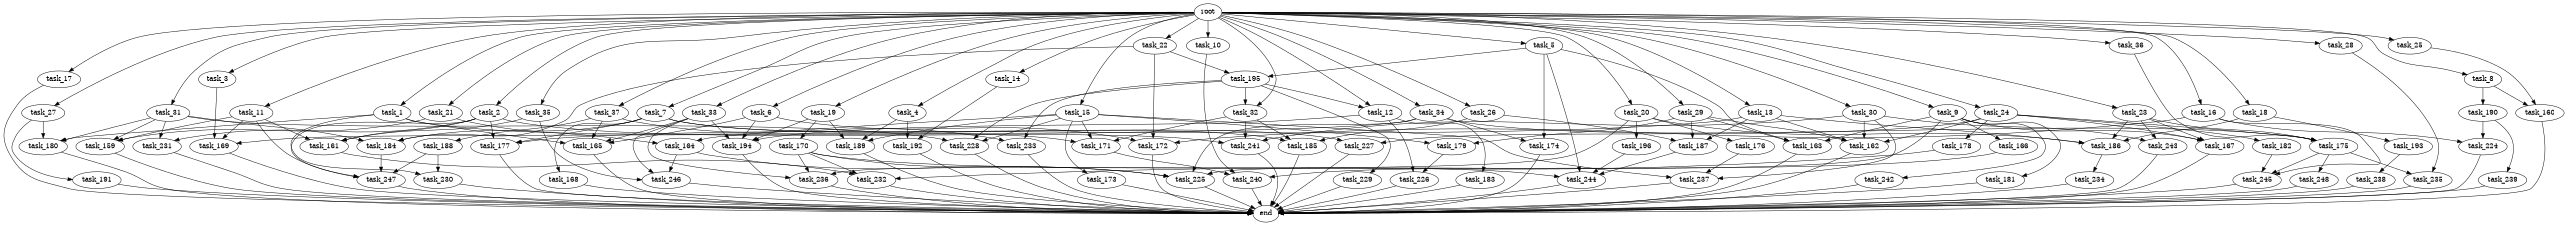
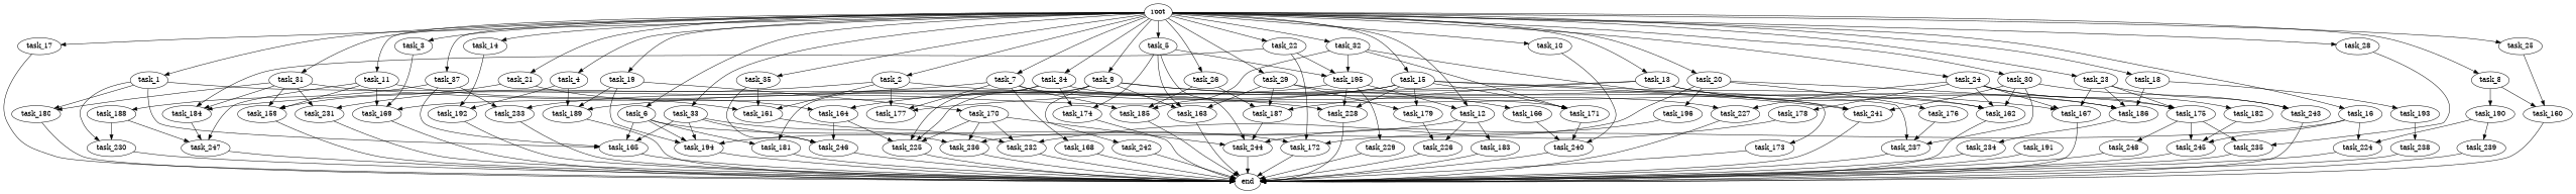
  digraph {
    root
    task_1
    task_2
    task_3
    task_4
    task_5
    task_6
    task_7
    task_8
    task_9
    task_10
    task_11
    task_12
    task_13
    task_14
    task_15
    task_16
    task_17
    task_18
    task_19
    task_20
    task_21
    task_22
    task_23
    task_24
    task_25
    task_26
-   task_27
    task_28
    task_29
    task_30
    task_31
    task_32
    task_33
    task_34
    task_35
-   task_36
    task_37
    task_165
    task_171
    task_180
    task_230
    task_161
    task_177
    task_231
    task_241
    task_247
    task_169
    task_189
    task_192
    task_163
    task_174
    task_195
    task_244
    task_172
    task_181
    task_194
    task_168
    task_184
    task_185
    task_227
    task_160
    task_190
    task_166
    task_167
    task_225
    task_242
    task_240
    task_159
    task_183
    task_226
    task_162
    task_186
    task_187
    task_164
    task_173
    task_179
    task_228
    task_237
    task_224
    task_245
    end
    task_193
    task_170
    task_176
    task_196
    task_236
    task_175
    task_243
    task_178
    task_182
    task_191
    task_235
    task_246
    task_188
    task_233
    task_232
    task_229
    task_239
    task_234
    task_238
    task_248
    root -> task_1
    root -> task_2
    root -> task_3
    root -> task_4
    root -> task_5
    root -> task_6
    root -> task_7
    root -> task_8
    root -> task_9
    root -> task_10
    root -> task_11
    root -> task_12
    root -> task_13
    root -> task_14
    root -> task_15
    root -> task_16
    root -> task_17
    root -> task_18
    root -> task_19
    root -> task_20
    root -> task_21
    root -> task_22
    root -> task_23
    root -> task_24
    root -> task_25
    root -> task_26
-   root -> task_27
    root -> task_28
    root -> task_29
    root -> task_30
    root -> task_31
    root -> task_32
    root -> task_33
    root -> task_34
    root -> task_35
-   root -> task_36
    root -> task_37
    task_1 -> task_165
    task_1 -> task_171
    task_1 -> task_180
    task_1 -> task_230
    task_2 -> task_161
    task_2 -> task_177
    task_2 -> task_231
    task_2 -> task_241
-   task_2 -> task_247
    task_3 -> task_169
    task_4 -> task_189
    task_4 -> task_192
    task_5 -> task_163
    task_5 -> task_174
    task_5 -> task_195
    task_5 -> task_244
    task_6 -> task_165
    task_6 -> task_172
+   task_6 -> task_181
    task_6 -> task_194
    task_7 -> task_177
    task_7 -> task_168
    task_7 -> task_184
    task_7 -> task_185
    task_7 -> task_227
    task_8 -> task_160
    task_8 -> task_190
    task_9 -> task_163
    task_9 -> task_181
    task_9 -> task_166
    task_9 -> task_167
    task_9 -> task_225
    task_9 -> task_242
    task_10 -> task_240
    task_11 -> task_161
    task_11 -> task_247
    task_11 -> task_169
    task_11 -> task_159
    task_12 -> task_194
    task_12 -> task_183
    task_12 -> task_226
    task_13 -> task_177
    task_13 -> task_162
    task_13 -> task_186
    task_13 -> task_187
    task_14 -> task_192
    task_15 -> task_171
    task_15 -> task_189
    task_15 -> task_164
    task_15 -> task_173
    task_15 -> task_179
    task_15 -> task_228
    task_15 -> task_237
    task_16 -> task_172
    task_16 -> task_224
    task_16 -> task_245
    task_17 -> end
    task_18 -> task_186
    task_18 -> task_193
    task_19 -> task_189
    task_19 -> task_194
    task_19 -> task_170
    task_20 -> task_186
    task_20 -> task_176
    task_20 -> task_196
    task_20 -> task_236
    task_21 -> task_159
    task_21 -> task_164
    task_22 -> task_195
    task_22 -> task_172
    task_22 -> task_184
    task_23 -> task_167
    task_23 -> task_186
    task_23 -> task_175
    task_23 -> task_243
    task_24 -> task_227
    task_24 -> task_167
    task_24 -> task_162
    task_24 -> task_175
    task_24 -> task_178
    task_24 -> task_182
    task_25 -> task_160
    task_26 -> task_185
    task_26 -> task_187
-   task_27 -> task_180
-   task_27 -> task_191
    task_28 -> task_235
    task_29 -> task_163
    task_29 -> task_162
    task_29 -> task_187
    task_29 -> task_179
    task_30 -> task_241
    task_30 -> task_162
    task_30 -> task_237
    task_30 -> task_243
    task_31 -> task_180
    task_31 -> task_231
    task_31 -> task_184
    task_31 -> task_159
    task_31 -> task_228
    task_32 -> task_171
    task_32 -> task_241
-   task_195 -> task_32
+   task_32 -> task_195
    task_32 -> task_185
    task_33 -> task_165
    task_33 -> task_194
    task_33 -> task_236
    task_33 -> task_246
    task_34 -> task_169
    task_34 -> task_174
    task_34 -> task_225
    task_34 -> task_175
    task_35 -> task_161
    task_35 -> task_246
-   task_36 -> task_175
    task_37 -> task_165
    task_37 -> task_188
    task_37 -> task_233
    task_165 -> end
    task_171 -> task_240
    task_180 -> end
    task_230 -> end
    task_161 -> task_232
-   task_177 -> end
    task_231 -> end
    task_241 -> end
    task_247 -> end
    task_169 -> end
    task_189 -> end
    task_192 -> end
    task_163 -> end
    task_174 -> end
    task_195 -> task_12
    task_195 -> task_228
    task_195 -> task_233
    task_195 -> task_229
    task_244 -> end
    task_172 -> end
    task_181 -> end
    task_194 -> end
    task_168 -> end
    task_184 -> task_247
    task_185 -> end
    task_227 -> end
    task_160 -> end
    task_190 -> task_224
    task_190 -> task_239
    task_166 -> task_240
    task_167 -> end
    task_225 -> end
    task_242 -> end
    task_240 -> end
    task_159 -> end
    task_183 -> end
    task_226 -> end
    task_162 -> end
    task_186 -> task_234
    task_187 -> task_244
    task_164 -> task_225
    task_164 -> task_246
    task_173 -> end
    task_179 -> task_226
    task_228 -> end
    task_237 -> end
    task_224 -> end
    task_245 -> end
    task_193 -> task_238
    task_170 -> task_244
    task_170 -> task_225
    task_170 -> task_236
    task_170 -> task_232
    task_176 -> task_237
    task_196 -> task_244
    task_236 -> end
    task_175 -> task_245
    task_175 -> task_235
    task_175 -> task_248
    task_243 -> end
    task_178 -> task_232
    task_182 -> task_245
    task_191 -> end
    task_235 -> end
    task_246 -> end
    task_188 -> task_230
    task_188 -> task_247
    task_233 -> end
    task_232 -> end
    task_229 -> end
    task_239 -> end
    task_234 -> end
    task_238 -> end
    task_248 -> end
  }
